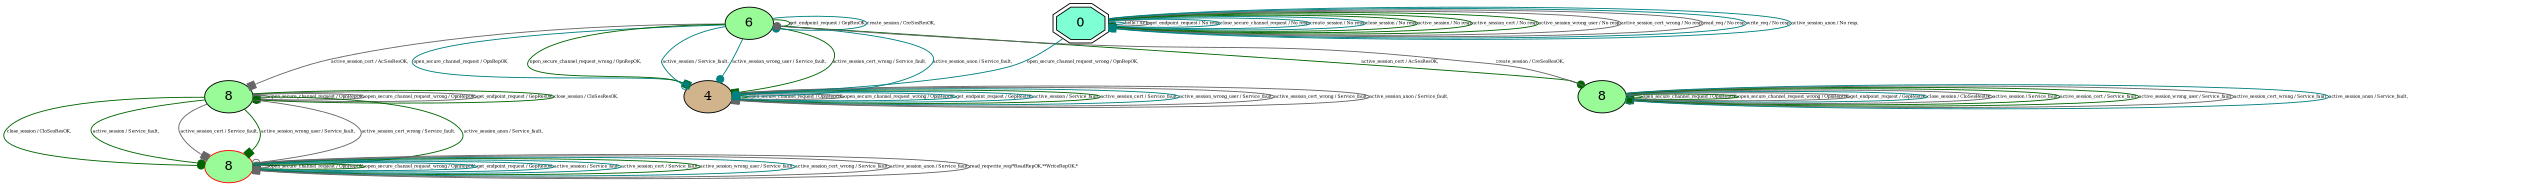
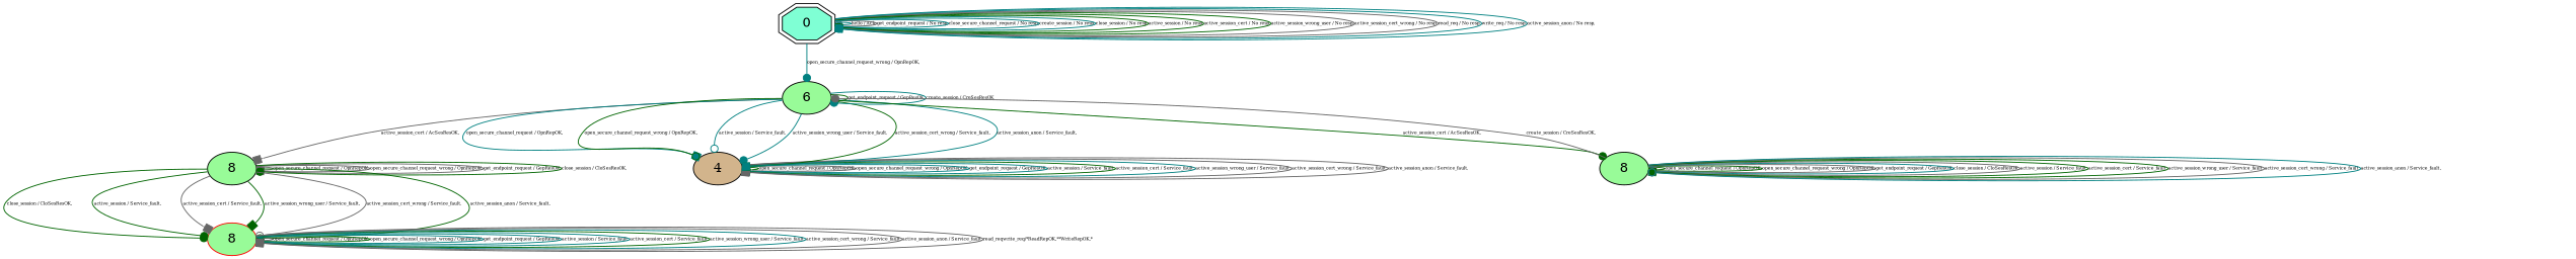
  digraph {
    node [fillcolor=palegreen shape=ellipse style=filled]
    edge [arrowhead=dot color=teal fontsize=5]
    n1 [label=8]
    n2 [color=red label=8]
    n3 [fillcolor=tan label=4]
    n4 [label=6]
    n5 [label=8]
    n6 [fillcolor=aquamarine label=0 shape=doubleoctagon]
    n1 -> n1 [color=gray40 label="open_secure_channel_request / OpnRepOK,"]
    n1 -> n1 [arrowhead=box color=gray40 label="open_secure_channel_request_wrong / OpnRepOK,"]
    n1 -> n1 [color=gray40 label="get_endpoint_request / GepResOK,"]
    n1 -> n1 [color=darkgreen label="close_session / CloSesResOK,"]
    n1 -> n2 [color=darkgreen label="close_session / CloSesResOK,"]
    n1 -> n2 [color=darkgreen label="active_session / Service_fault,"]
    n1 -> n2 [arrowhead=box color=gray40 label="active_session_cert / Service_fault,"]
    n1 -> n2 [arrowhead=box color=darkgreen label="active_session_wrong_user / Service_fault,"]
    n1 -> n2 [arrowhead=odot color=gray40 label="active_session_cert_wrong / Service_fault,"]
    n1 -> n2 [arrowhead=odot color=darkgreen label="active_session_anon / Service_fault,"]
    n2 -> n2 [arrowhead=odot color=gray40 label="open_secure_channel_request / OpnRepOK,"]
    n2 -> n2 [color=darkgreen label="open_secure_channel_request_wrong / OpnRepOK,"]
    n2 -> n2 [arrowhead=odot label="get_endpoint_request / GepResOK,"]
    n2 -> n2 [arrowhead=odot label="active_session / Service_fault,"]
    n2 -> n2 [arrowhead=odot label="active_session_cert / Service_fault,"]
    n2 -> n2 [arrowhead=box color=darkgreen label="active_session_wrong_user / Service_fault,"]
    n2 -> n2 [label="active_session_cert_wrong / Service_fault,"]
    n2 -> n2 [arrowhead=box color=gray40 label="active_session_anon / Service_fault,"]
    n2 -> n2 [arrowhead=box color=gray40 label="read_reqwrite_req/*ReadRepOK,**WriteRepOK,*"]
    n3 -> n3 [arrowhead=box color=darkgreen label="open_secure_channel_request / OpnRepOK,"]
    n3 -> n3 [arrowhead=box color=gray40 label="open_secure_channel_request_wrong / OpnRepOK,"]
    n3 -> n3 [arrowhead=box label="get_endpoint_request / GepResOK,"]
    n3 -> n3 [arrowhead=box label="active_session / Service_fault,"]
    n3 -> n3 [arrowhead=box color=darkgreen label="active_session_cert / Service_fault,"]
    n3 -> n3 [arrowhead=box label="active_session_wrong_user / Service_fault,"]
    n3 -> n3 [arrowhead=box color=gray40 label="active_session_cert_wrong / Service_fault,"]
    n3 -> n3 [arrowhead=box color=gray40 label="active_session_anon / Service_fault,"]
    n4 -> n1 [arrowhead=box color=gray40 label="active_session_cert / AcSesResOK,"]
    n4 -> n3 [arrowhead=box label="open_secure_channel_request / OpnRepOK,"]
    n4 -> n3 [arrowhead=odot color=darkgreen label="open_secure_channel_request_wrong / OpnRepOK,"]
    n4 -> n3 [arrowhead=odot label="active_session / Service_fault,"]
    n4 -> n3 [label="active_session_wrong_user / Service_fault,"]
    n4 -> n3 [arrowhead=box color=darkgreen label="active_session_cert_wrong / Service_fault,"]
    n4 -> n3 [arrowhead=box label="active_session_anon / Service_fault,"]
    n4 -> n4 [color=darkgreen label="get_endpoint_request / GepResOK,"]
    n4 -> n4 [label="create_session / CreSesResOK,"]
    n4 -> n5 [color=darkgreen label="active_session_cert / AcSesResOK,"]
    n5 -> n4 [color=gray40 label="create_session / CreSesResOK,"]
    n5 -> n5 [arrowhead=odot color=darkgreen label="open_secure_channel_request / OpnRepOK,"]
    n5 -> n5 [color=darkgreen label="open_secure_channel_request_wrong / OpnRepOK,"]
    n5 -> n5 [arrowhead=box color=gray40 label="get_endpoint_request / GepResOK,"]
    n5 -> n5 [label="close_session / CloSesResOK,"]
    n5 -> n5 [arrowhead=odot color=gray40 label="active_session / Service_fault,"]
    n5 -> n5 [arrowhead=box color=darkgreen label="active_session_cert / Service_fault,"]
    n5 -> n5 [color=darkgreen label="active_session_wrong_user / Service_fault,"]
    n5 -> n5 [arrowhead=odot color=gray40 label="active_session_cert_wrong / Service_fault,"]
    n5 -> n5 [arrowhead=odot label="active_session_anon / Service_fault,"]
-   n6 -> n3 [label="open_secure_channel_request_wrong / OpnRepOK,"]
+   n6 -> n4 [label="open_secure_channel_request_wrong / OpnRepOK,"]
    n6 -> n6 [arrowhead=odot label="hello / Ack,"]
    n6 -> n6 [color=gray40 label="get_endpoint_request / No resp,"]
    n6 -> n6 [label="close_secure_channel_request / No resp,"]
    n6 -> n6 [label="create_session / No resp,"]
    n6 -> n6 [label="close_session / No resp,"]
    n6 -> n6 [color=darkgreen label="active_session / No resp,"]
    n6 -> n6 [arrowhead=box color=darkgreen label="active_session_cert / No resp,"]
    n6 -> n6 [arrowhead=odot color=darkgreen label="active_session_wrong_user / No resp,"]
    n6 -> n6 [color=gray40 label="active_session_cert_wrong / No resp,"]
    n6 -> n6 [arrowhead=odot color=gray40 label="read_req / No resp,"]
    n6 -> n6 [arrowhead=box label="write_req / No resp,"]
    n6 -> n6 [label="active_session_anon / No resp,"]
  }
